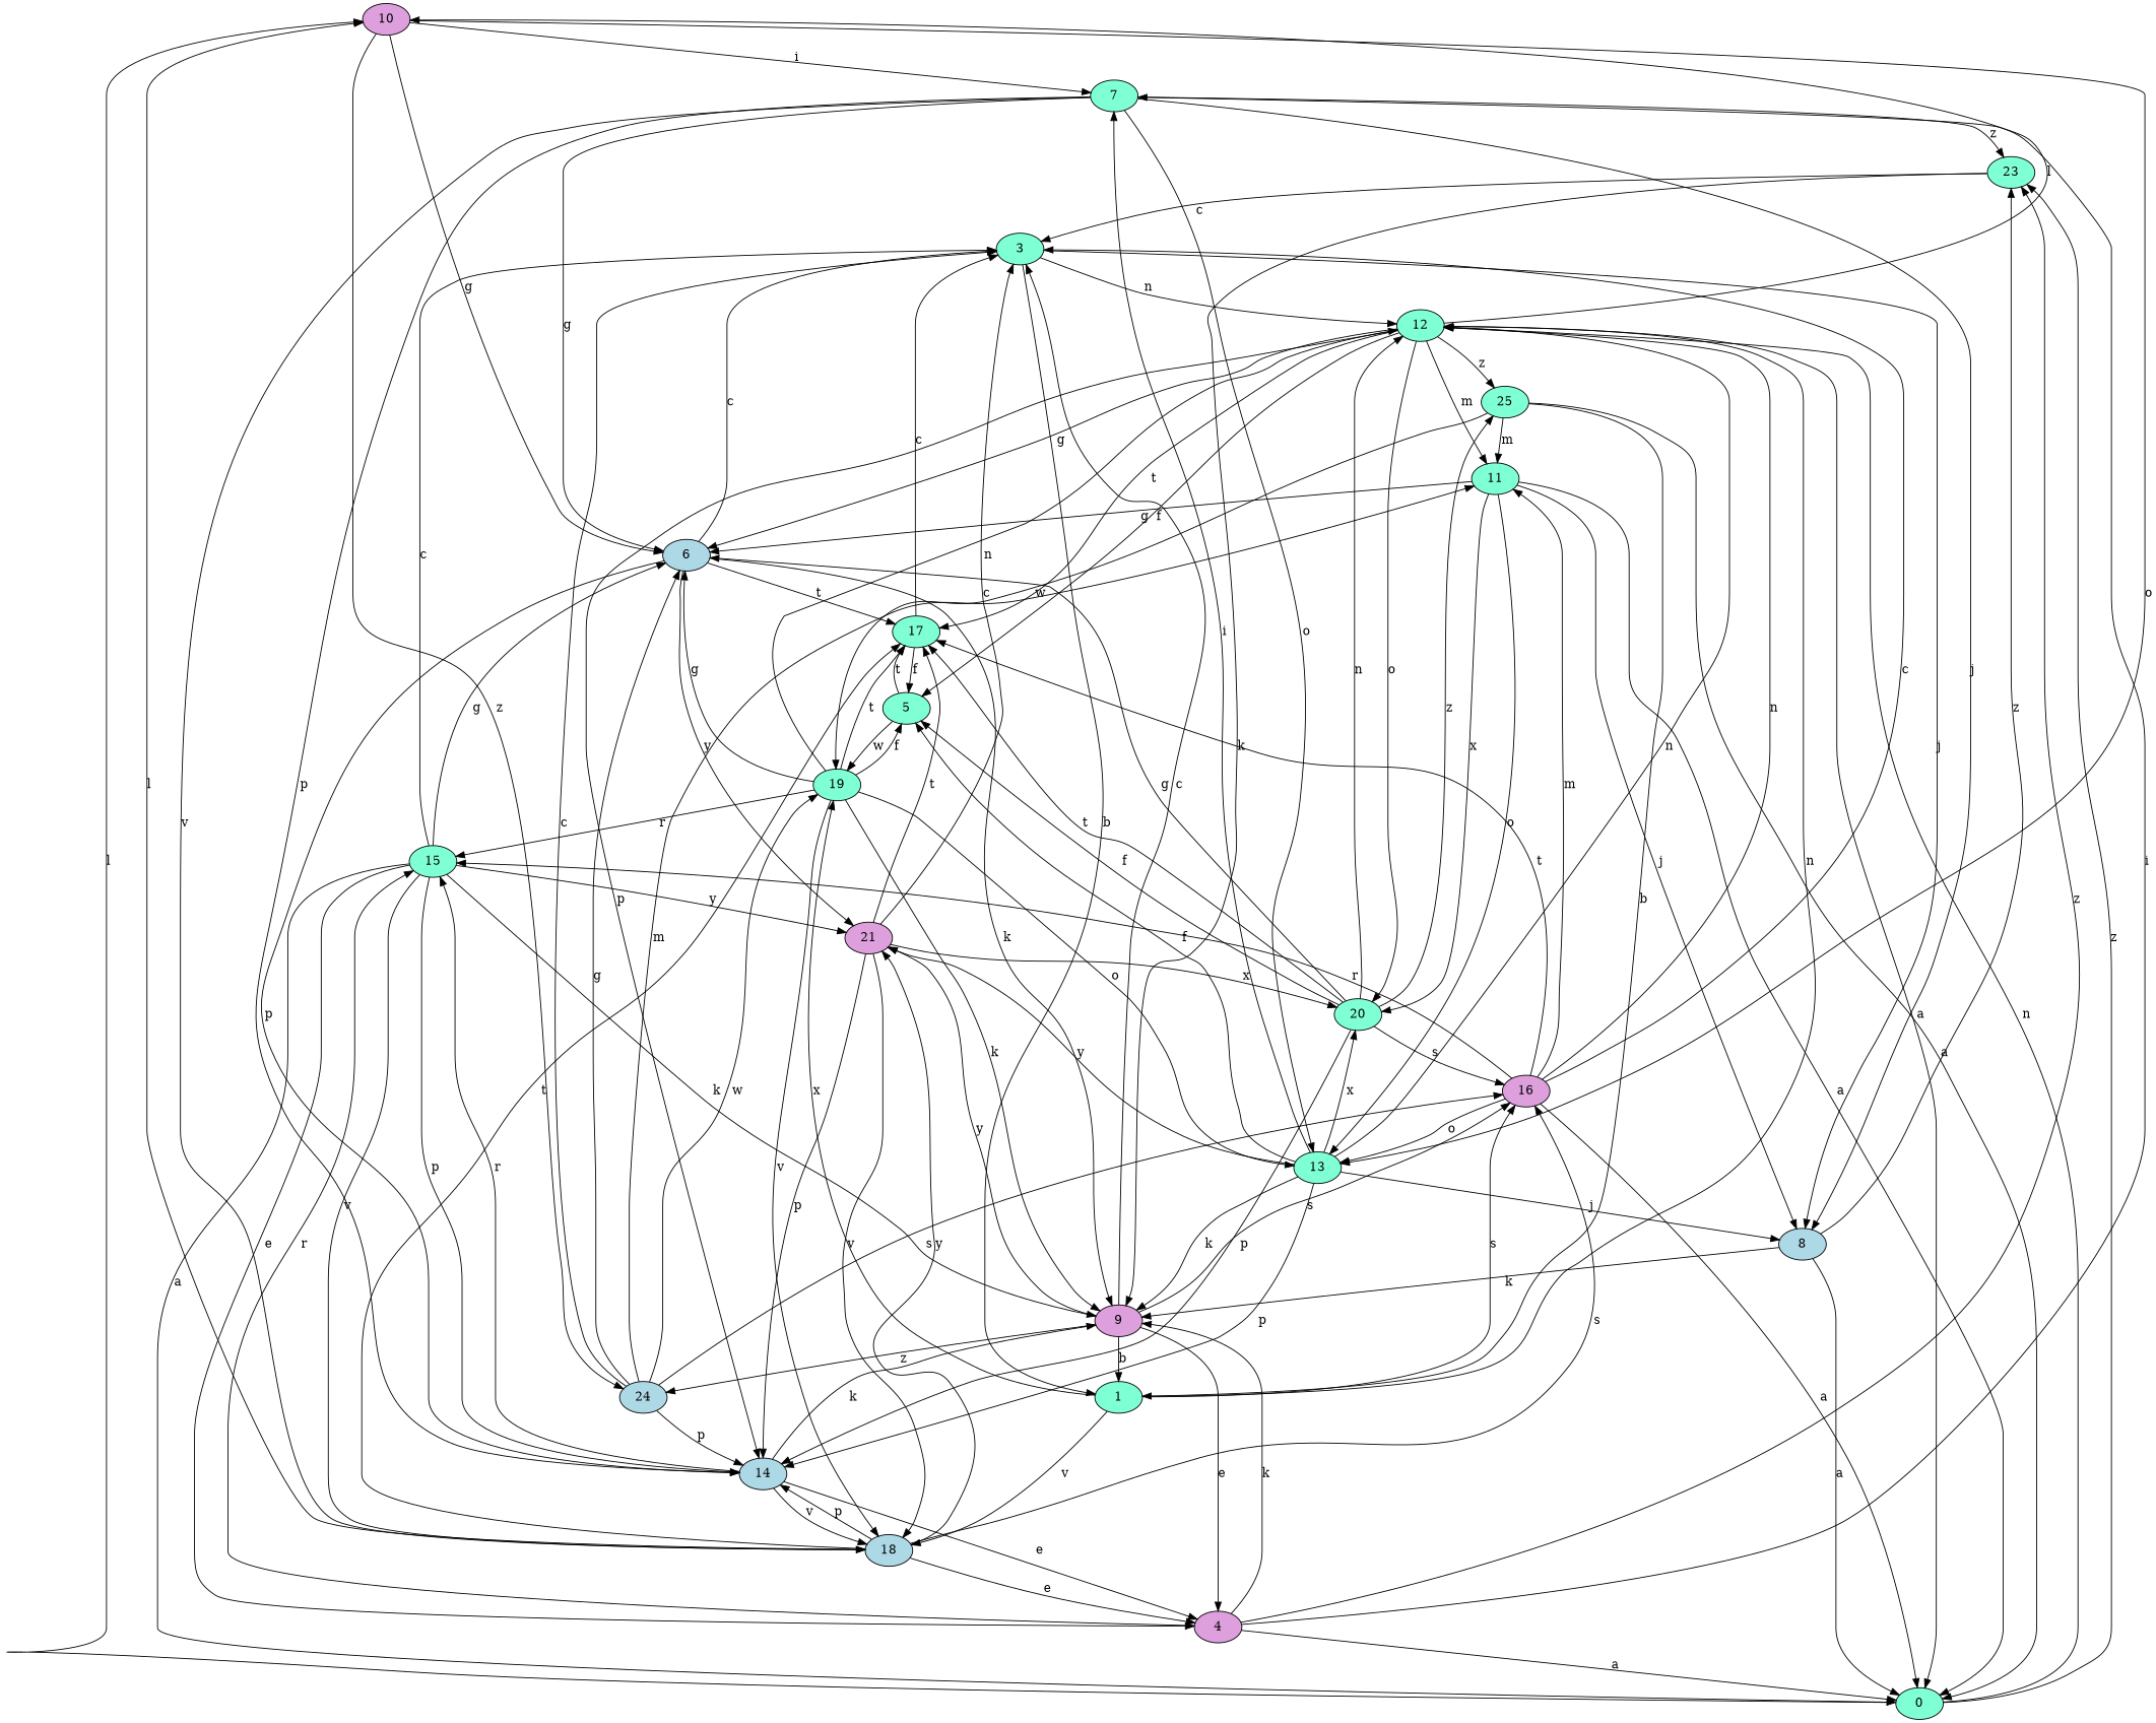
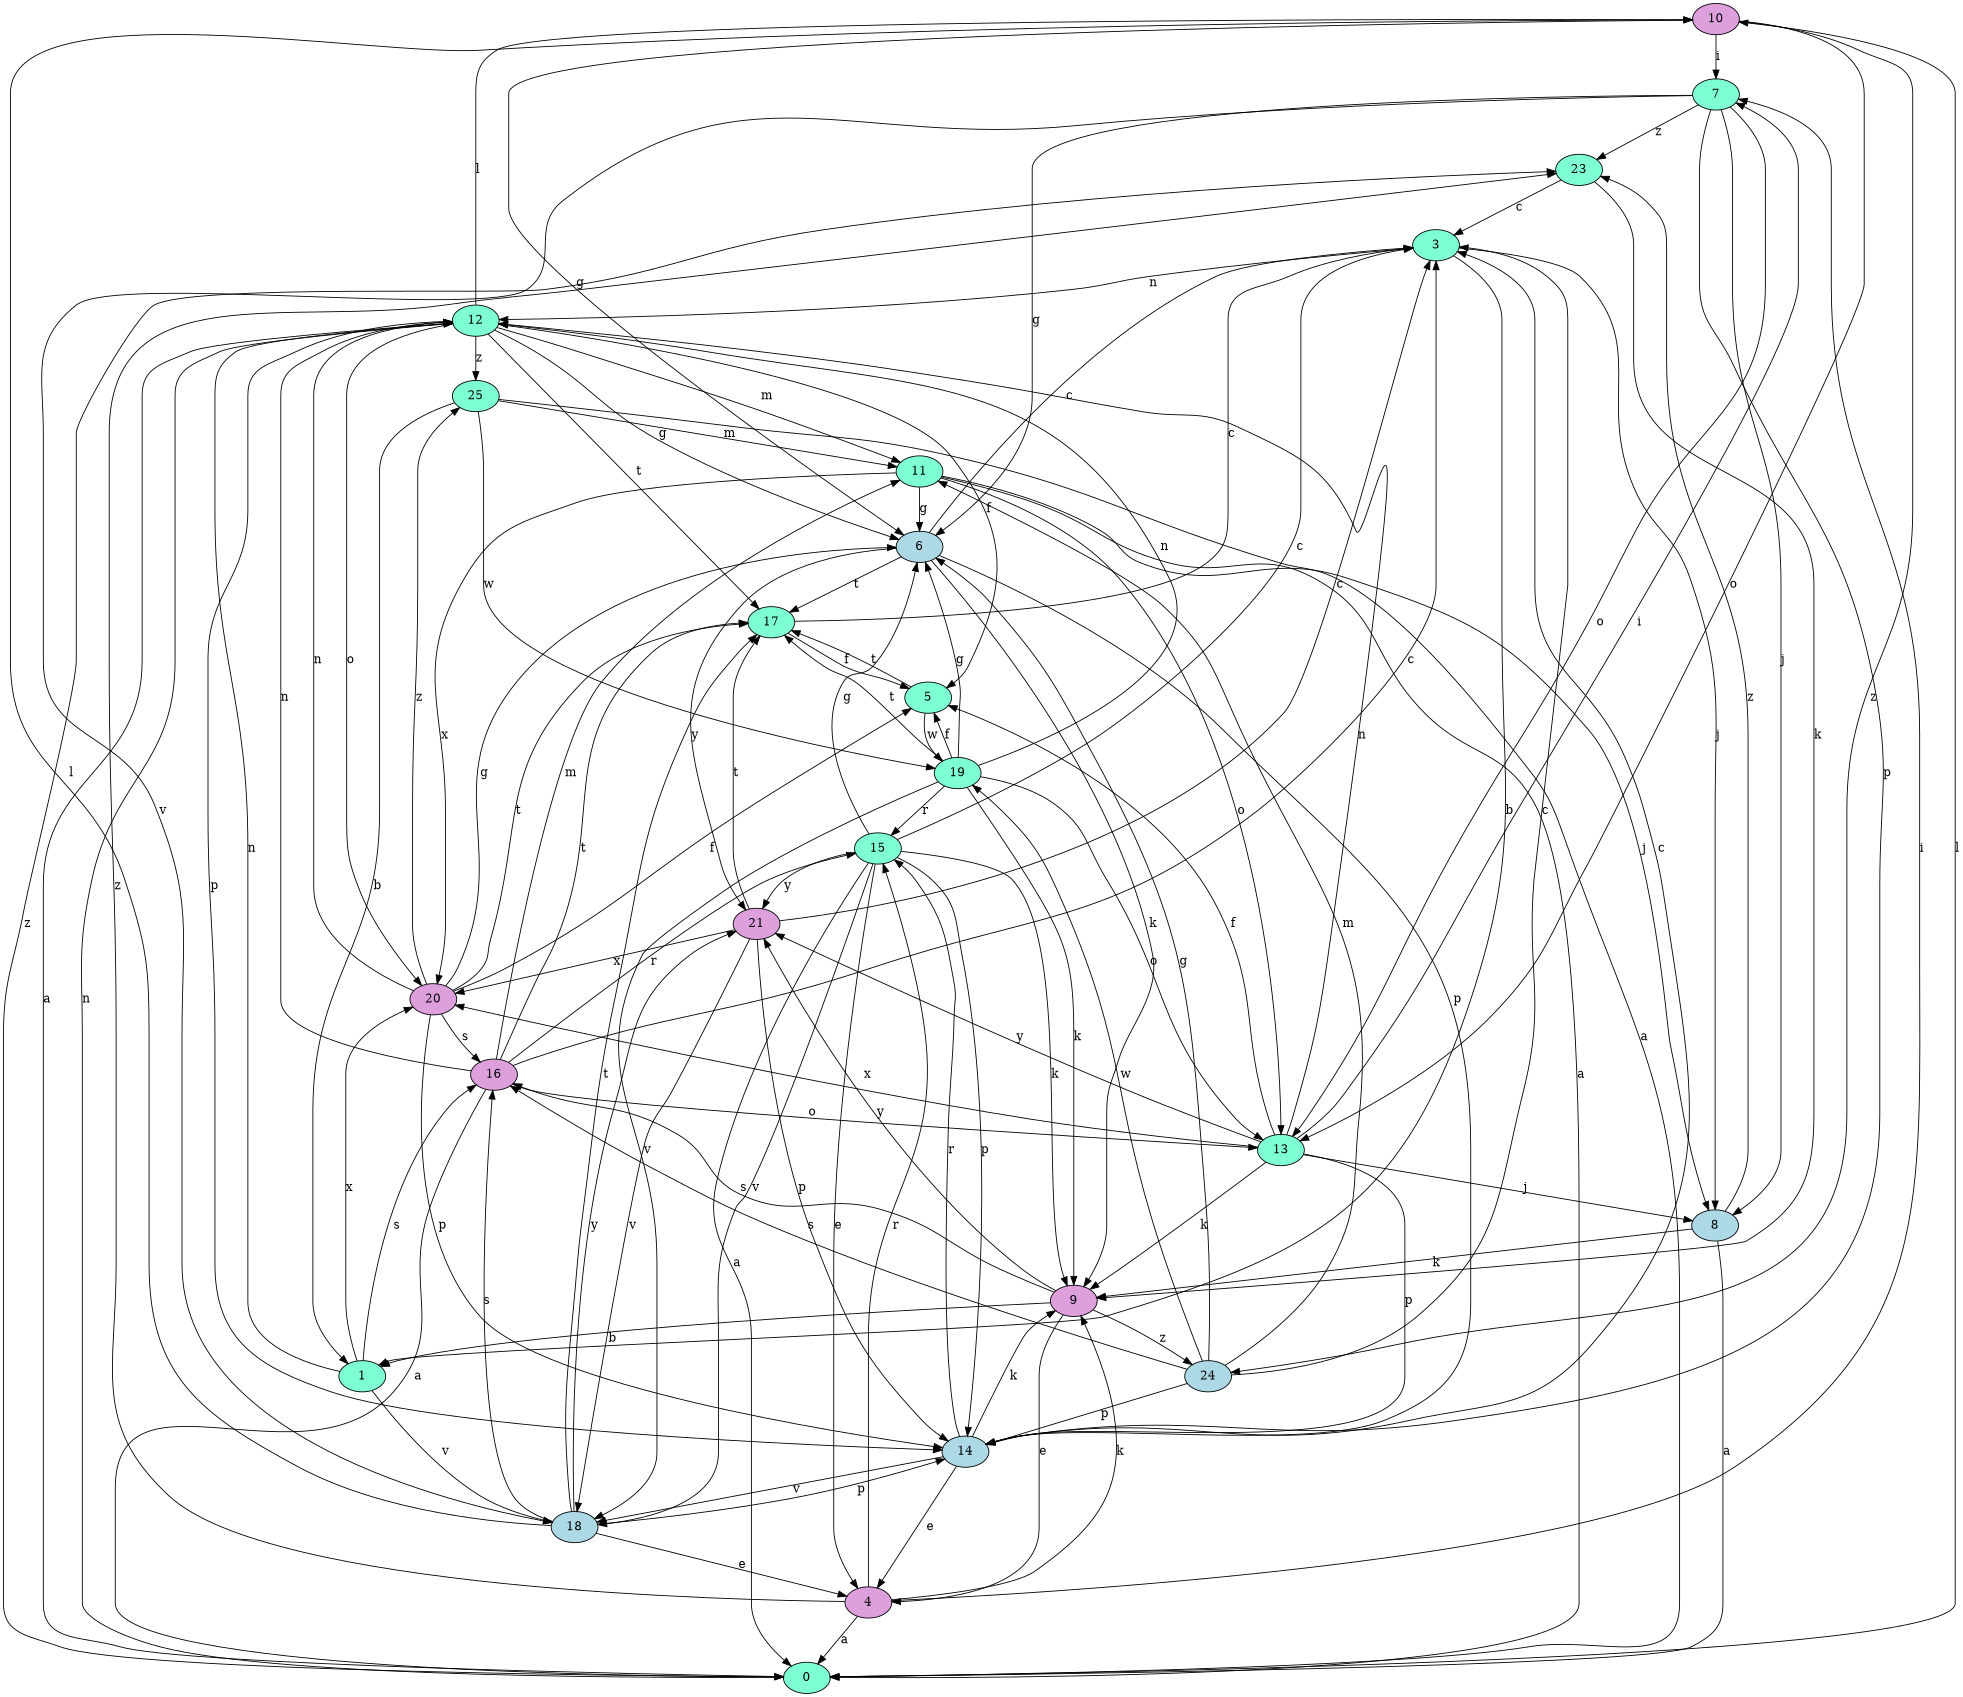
  strict digraph {
    node [fillcolor=aquamarine style=filled]
    10 [fillcolor=plum]
    0
    12
    23
    7
    6 [fillcolor=lightblue]
    13
    24 [fillcolor=lightblue]
-   20
+   20 [fillcolor=plum]
    5
    17
    14 [fillcolor=lightblue]
    11
    25
    3
    9 [fillcolor=plum]
    1
    16 [fillcolor=plum]
    18 [fillcolor=lightblue]
    15
    4 [fillcolor=plum]
    21 [fillcolor=plum]
    8 [fillcolor=lightblue]
    19
    10 -> 7 [label=i]
    10 -> 6 [label=g]
    10 -> 13 [label=o]
    10 -> 24 [label=z]
    0 -> 10 [label=l]
    0 -> 12 [label=n]
    0 -> 23 [label=z]
    12 -> 10 [label=l]
    12 -> 0 [label=a]
    12 -> 6 [label=g]
    12 -> 20 [label=o]
    12 -> 5 [label=f]
    12 -> 17 [label=t]
    12 -> 14 [label=p]
    12 -> 11 [label=m]
    12 -> 25 [label=z]
    23 -> 3 [label=c]
    23 -> 9 [label=k]
    7 -> 23 [label=z]
    7 -> 6 [label=g]
    7 -> 13 [label=o]
    7 -> 14 [label=p]
    7 -> 18 [label=v]
    7 -> 8 [label=j]
    6 -> 17 [label=t]
    6 -> 14 [label=p]
    6 -> 3 [label=c]
    6 -> 9 [label=k]
    6 -> 21 [label=y]
    13 -> 12 [label=n]
    13 -> 7 [label=i]
    13 -> 20 [label=x]
    13 -> 5 [label=f]
    13 -> 14 [label=p]
    13 -> 9 [label=k]
    13 -> 21 [label=y]
    13 -> 8 [label=j]
    24 -> 6 [label=g]
    24 -> 14 [label=p]
    24 -> 11 [label=m]
    24 -> 3 [label=c]
    24 -> 16 [label=s]
    24 -> 19 [label=w]
    20 -> 12 [label=n]
    20 -> 6 [label=g]
    20 -> 5 [label=f]
    20 -> 17 [label=t]
    20 -> 14 [label=p]
    20 -> 25 [label=z]
    20 -> 16 [label=s]
    5 -> 17 [label=t]
    5 -> 19 [label=w]
    17 -> 5 [label=f]
    17 -> 3 [label=c]
    14 -> 9 [label=k]
    14 -> 18 [label=v]
    14 -> 15 [label=r]
    14 -> 4 [label=e]
    11 -> 0 [label=a]
    11 -> 6 [label=g]
    11 -> 13 [label=o]
    11 -> 20 [label=x]
    11 -> 8 [label=j]
    25 -> 0 [label=a]
    25 -> 11 [label=m]
    25 -> 1 [label=b]
    25 -> 19 [label=w]
    3 -> 12 [label=n]
    3 -> 1 [label=b]
    3 -> 8 [label=j]
    9 -> 24 [label=z]
-   9 -> 3 [label=c]
+   14 -> 3 [label=c]
    9 -> 1 [label=b]
    9 -> 16 [label=s]
    9 -> 4 [label=e]
    9 -> 21 [label=y]
    1 -> 12 [label=n]
-   1 -> 19 [label=x]
+   1 -> 20 [label=x]
    1 -> 16 [label=s]
    1 -> 18 [label=v]
    16 -> 0 [label=a]
    16 -> 12 [label=n]
    16 -> 13 [label=o]
    16 -> 17 [label=t]
    16 -> 11 [label=m]
    16 -> 3 [label=c]
    16 -> 15 [label=r]
    18 -> 10 [label=l]
    18 -> 17 [label=t]
    18 -> 14 [label=p]
    18 -> 16 [label=s]
    18 -> 4 [label=e]
    18 -> 21 [label=y]
    15 -> 0 [label=a]
    15 -> 6 [label=g]
    15 -> 14 [label=p]
    15 -> 3 [label=c]
    15 -> 9 [label=k]
    15 -> 18 [label=v]
    15 -> 4 [label=e]
    15 -> 21 [label=y]
    4 -> 0 [label=a]
    4 -> 23 [label=z]
    4 -> 7 [label=i]
    4 -> 9 [label=k]
    4 -> 15 [label=r]
    21 -> 20 [label=x]
    21 -> 17 [label=t]
    21 -> 14 [label=p]
    21 -> 3 [label=c]
    21 -> 18 [label=v]
    8 -> 0 [label=a]
    8 -> 23 [label=z]
    8 -> 9 [label=k]
    19 -> 12 [label=n]
    19 -> 6 [label=g]
    19 -> 13 [label=o]
    19 -> 5 [label=f]
    19 -> 17 [label=t]
    19 -> 9 [label=k]
    19 -> 18 [label=v]
    19 -> 15 [label=r]
  }
